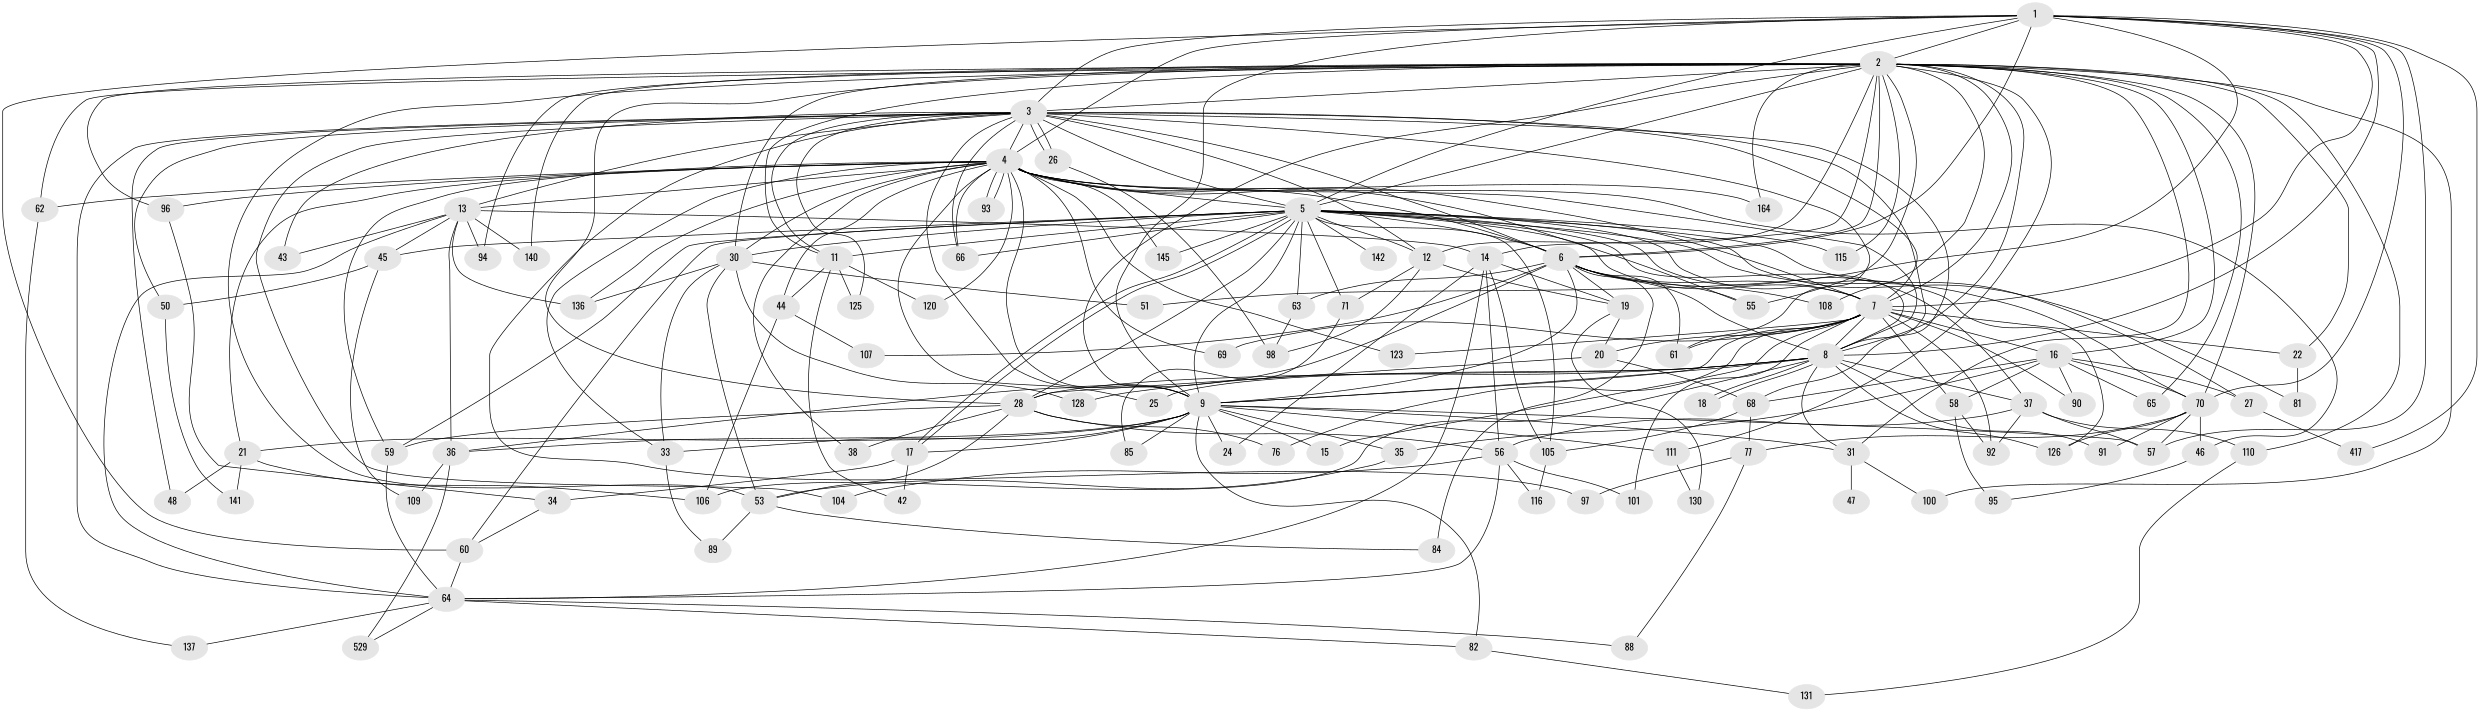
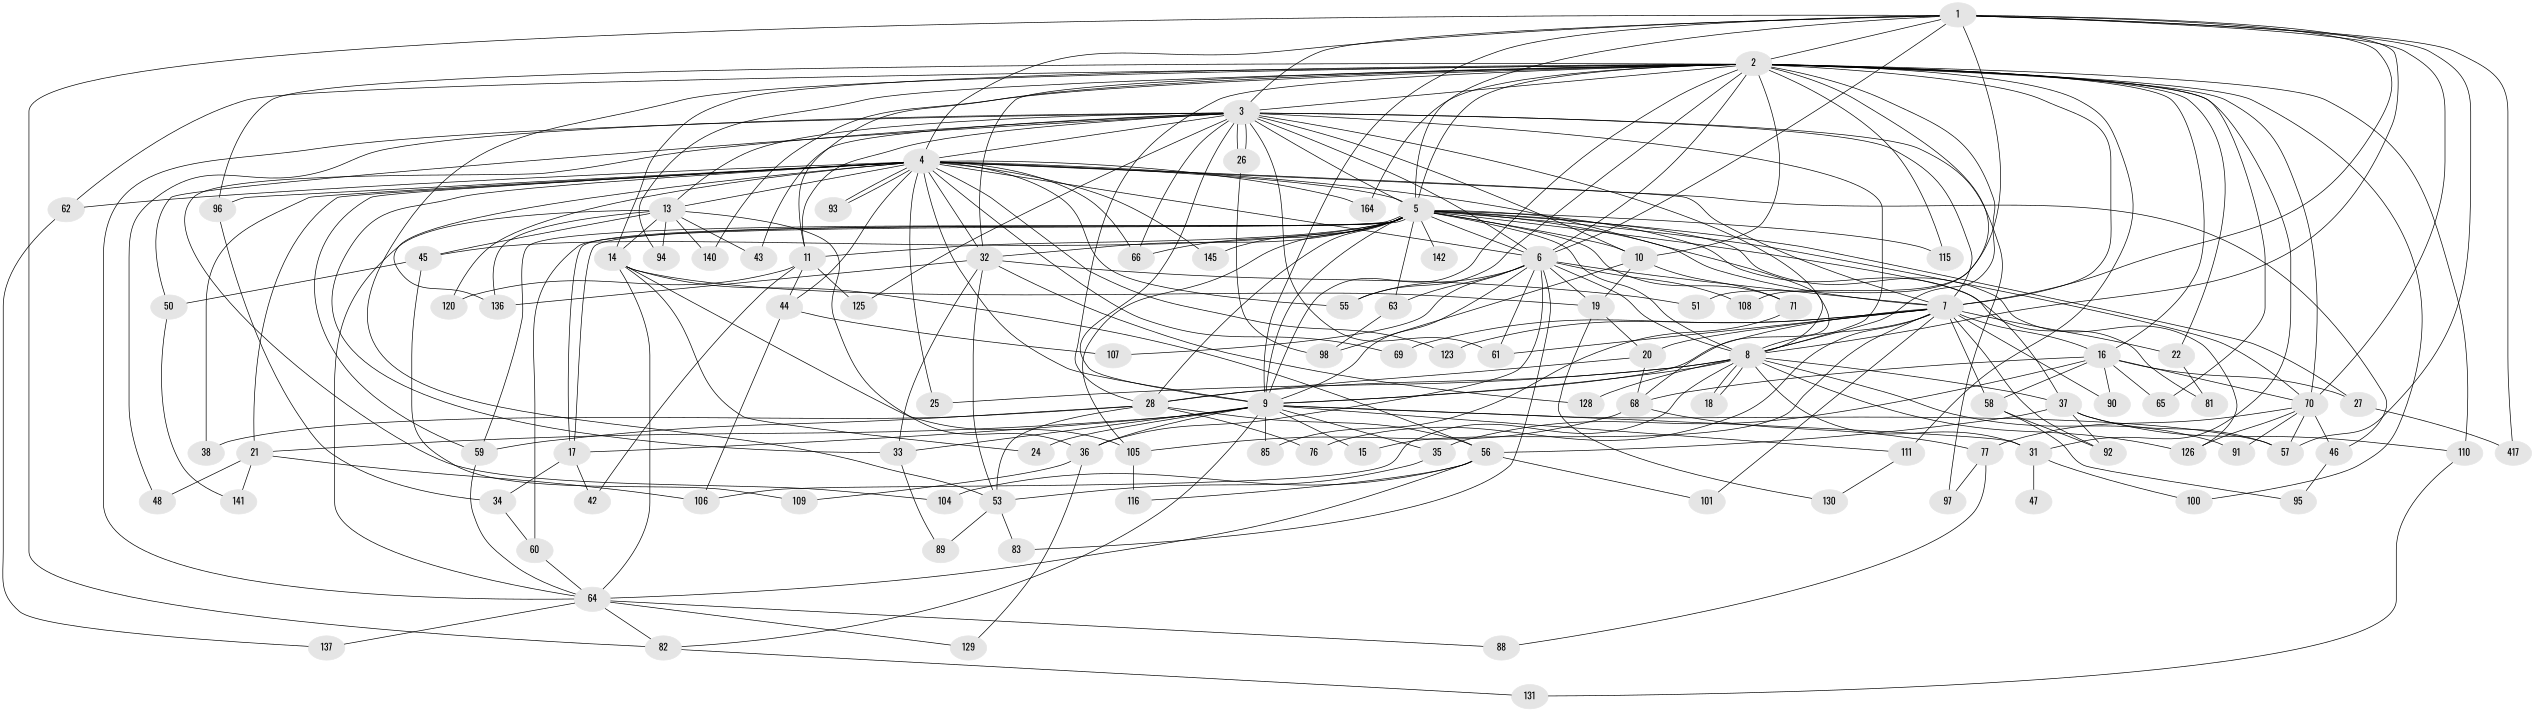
  graph {
    fontname=Oswald
    node [color=gray90 fontname=Oswald style=filled]
    edge [fontname=Oswald]
    1 [super="+87"]
    2 [super="+10"]
    3 [super="+29"]
    4 [super="+102"]
    5 [super="+54"]
    6 [super="+80"]
    7 [super="+135"]
    8
    9 [super="+23"]
    n10 [label=70 super="+49"]
    51
    57 [super="+121"]
    82 [super="+86"]
    n14 [label=417]
    11 [super="+41"]
-   12
+   12 [label=10]
    14 [super="+78"]
    16 [super="+113"]
    22
    28 [super="+52"]
    31 [super="+73"]
-   32 [super="+138" label=30]
+   32 [super="+138"]
    53 [super="+122"]
    55 [super="+75"]
    62
    65
    94
    96
    100
    108
    110
    111
    115
    n34 [label=164]
    140
    13 [super="+132"]
    26 [super="+114"]
    43
    48
    50
    64 [super="+118"]
    n42 [label=61]
    68 [super="+133"]
    97
    104
    125
    66
    21 [super="+112"]
    25
    33 [super="+79"]
    38
    44
    46
    59 [super="+127"]
    69
    93
    120
    123
    136 [super="+144"]
    145
    142
    17 [super="+39"]
    27
    37 [super="+83"]
    45
    60 [super="+72"]
    63
    71
    81
    105 [super="+119"]
    126
    19 [super="+70"]
    36 [super="+40"]
-   84
+   84 [label=83]
    107
    15
    20 [super="+143"]
    58
    76
    90
    92 [super="+99"]
    101
    18
    91
    106
    128
    24
    35 [super="+124"]
    85
    77
    131
    42
    98
    56 [super="+61"]
    47
    89
    137
    34
    130
    141
-   129 [label=529]
+   129
    88
    95
    109
    116
    1 -- 2 [weight=2]
    1 -- 3
    1 -- 4
    1 -- 5
    1 -- 6
    1 -- 7
    1 -- 8
    1 -- 9
    1 -- n10
    1 -- 51
    1 -- 57
-   1 -- 60
+   1 -- 82
    1 -- n14
    2 -- 3 [weight=2]
    2 -- 5 [weight=2]
    2 -- 6 [weight=2]
    2 -- 7 [weight=3]
    2 -- 8 [weight=2]
    2 -- 9 [weight=3]
    2 -- n10
    2 -- 11
    2 -- 12
    2 -- 14
    2 -- 16
    2 -- 22
    2 -- 28
    2 -- 31
    2 -- 32
    2 -- 53
    2 -- 55
    2 -- 62
    2 -- 65
    2 -- 94
    2 -- 96
    2 -- 100
    2 -- 108
    2 -- 110
    2 -- 111
    2 -- 115
    2 -- n34
    2 -- 140
    3 -- 4
    3 -- 5
    3 -- 6
    3 -- 7
    3 -- 8
    3 -- 9
    3 -- 11
    3 -- 12
    3 -- 13
    3 -- 26
    3 -- 26
    3 -- 43
    3 -- 48
    3 -- 50
    3 -- 64
    3 -- n42
    3 -- 68
    3 -- 97
    3 -- 104
    3 -- 125
    3 -- 66
    4 -- 5
    4 -- 6
    4 -- 7
    4 -- 8
    4 -- 9 [weight=2]
    4 -- 32
    4 -- 55
    4 -- 62
    4 -- 96
    4 -- n34
    4 -- 13
    4 -- 66
    4 -- 21
    4 -- 25
    4 -- 33
    4 -- 38
    4 -- 44
    4 -- 46
    4 -- 59
    4 -- 69
    4 -- 93
    4 -- 93
    4 -- 120
    4 -- 123
    4 -- 136
    4 -- 145
    5 -- 6
    5 -- 7 [weight=2]
    5 -- 8
    5 -- 9
    5 -- n10
    5 -- 11
    5 -- 12
    5 -- 28
    5 -- 32
    5 -- 115
    5 -- 66
    5 -- 59
    5 -- 145
    5 -- 142
    5 -- 17
    5 -- 17
    5 -- 27
    5 -- 37
    5 -- 45
    5 -- 60
    5 -- 63
    5 -- 71
    5 -- 81
    5 -- 105
    5 -- 126
    6 -- 7
    6 -- 8
    6 -- 9
    6 -- 55
    6 -- 108
    6 -- n42
    6 -- 63
    6 -- 19
    6 -- 36
    6 -- 84
    6 -- 107
    7 -- 8
    7 -- 9
    7 -- 16
    7 -- 22
    7 -- n42
    7 -- 69
    7 -- 123
    7 -- 15
    7 -- 20
    7 -- 58
    7 -- 76
    7 -- 90
    7 -- 92
    7 -- 101
    8 -- 9
    8 -- 28
    8 -- 31
    8 -- 25
    8 -- 37
    8 -- 126
    8 -- 18
    8 -- 18
    8 -- 91
    8 -- 106
    8 -- 128
    9 -- 57
    9 -- 82
    9 -- 31
    9 -- 111
    9 -- 21
    9 -- 33
    9 -- 17
    9 -- 36
    9 -- 15
    9 -- 24
    9 -- 35
    9 -- 85
    n10 -- 57
    n10 -- 46
    n10 -- 126
    n10 -- 91
    n10 -- 77
    82 -- 131
    11 -- 125
    11 -- 44
    11 -- 120
    11 -- 42
    12 -- 71
    12 -- 19
    12 -- 98
    14 -- 64
    14 -- 105
    14 -- 19
    14 -- 24
    14 -- 56
    16 -- n10
    16 -- 65
    16 -- 68
    16 -- 27
    16 -- 58
    16 -- 90
    16 -- 35
    22 -- 81
    28 -- 53
    28 -- 38
    28 -- 59
    28 -- 76
    28 -- 56
    31 -- 100
    31 -- 47
    32 -- 51
    32 -- 53
    32 -- 33
    32 -- 136
    32 -- 128
    53 -- 84
    53 -- 89
    62 -- 137
    96 -- 34
    110 -- 131
    111 -- 130
    13 -- 14
    13 -- 94
    13 -- 140
    13 -- 43
    13 -- 64
    13 -- 136
    13 -- 45
    13 -- 36
    26 -- 98
    50 -- 141
    64 -- 82
    64 -- 137
    64 -- 129
    64 -- 88
    68 -- 105
    68 -- 77
    21 -- 48
    21 -- 106
    21 -- 141
    33 -- 89
    44 -- 107
    44 -- 106
    46 -- 95
    59 -- 64
    17 -- 42
    17 -- 34
    27 -- n14
    37 -- 57
    37 -- 110
    37 -- 92
    37 -- 56
    45 -- 50
    45 -- 109
    60 -- 64
    63 -- 98
    71 -- 85
    105 -- 116
    19 -- 20
    19 -- 130
    36 -- 129
    36 -- 109
    20 -- 28
    20 -- 68
    58 -- 92
    58 -- 95
    35 -- 53
    77 -- 97
    77 -- 88
    56 -- 64
    56 -- 104
    56 -- 101
    56 -- 116
    34 -- 60
  }
